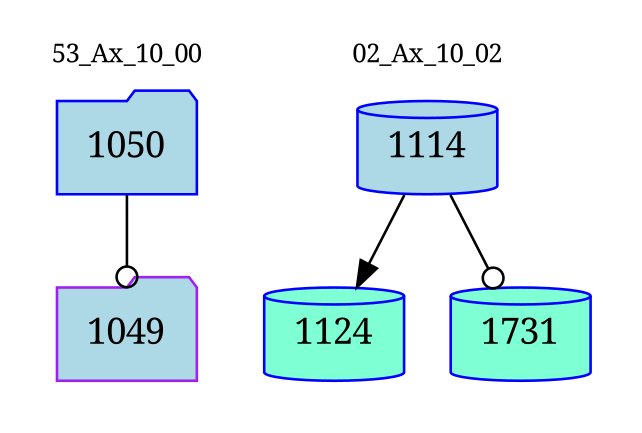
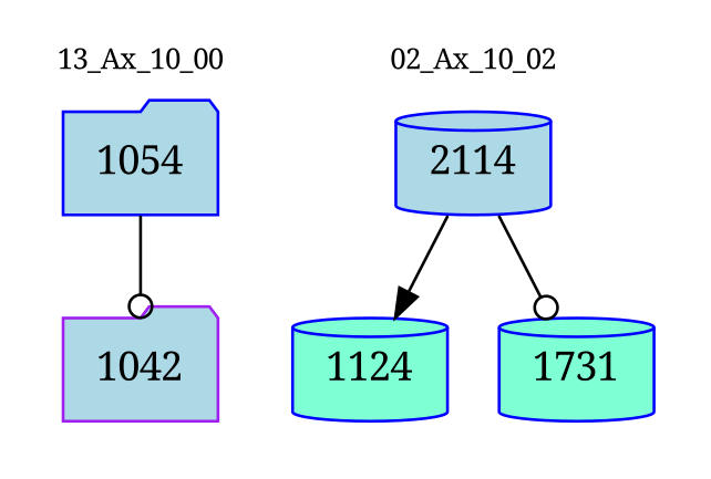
  digraph {
    fontname="Noto Serif"
    node [color=blue fillcolor=lightblue fontname="Noto Serif" shape=cylinder style=filled]
    edge [arrowhead=odot color=black fontname="Noto Serif"]
-   n1 [label=1050 shape=folder]
-   n2 [color=purple label=1049 shape=folder]
-   n3 [label=1114]
+   n1 [label=1054 shape=folder]
+   n2 [color=purple label=1042 shape=folder]
+   n3 [label=2114]
    n4 [fillcolor=aquamarine label=1124]
    n5 [fillcolor=aquamarine label=1731]
    subgraph cluster_1 {
      color=white
      fontsize=10
-     label="53_Ax_10_00"
+     label="13_Ax_10_00"
      n1
      n2
    }
    subgraph cluster_2 {
      color=white
      fontsize=10
      label="02_Ax_10_02"
      n3
      n4
      n5
    }
    n1 -> n2
    n3 -> n4 [arrowhead=normal]
    n3 -> n5
  }
